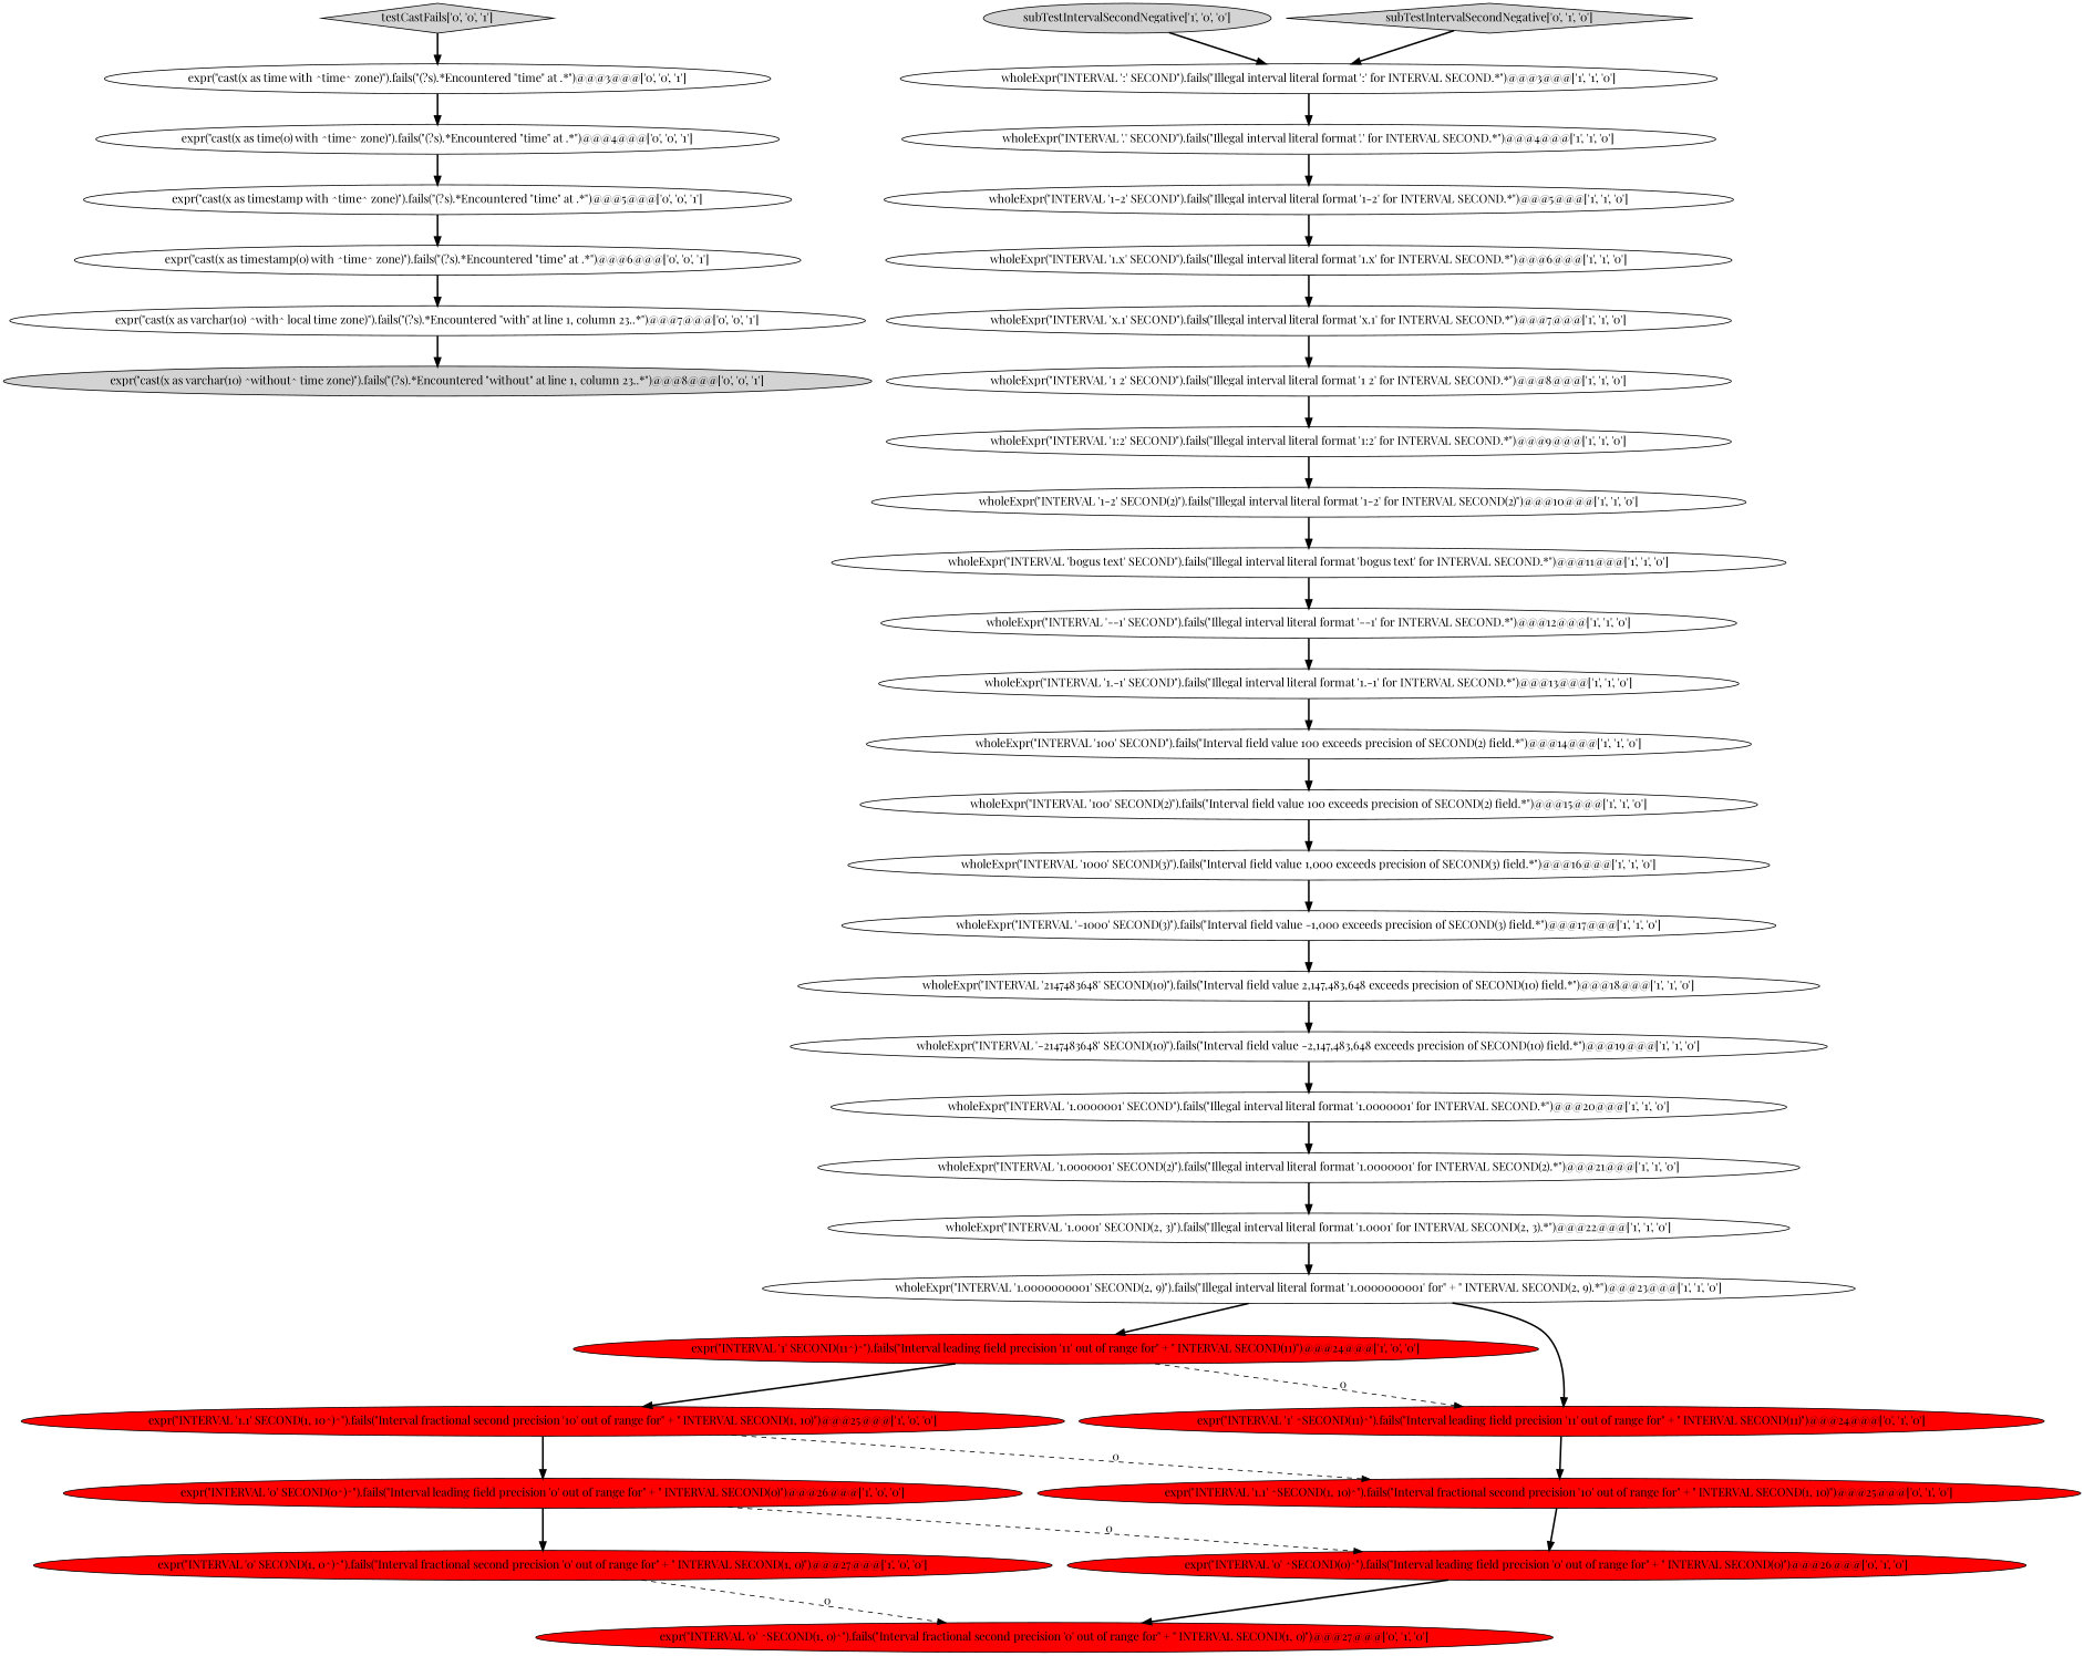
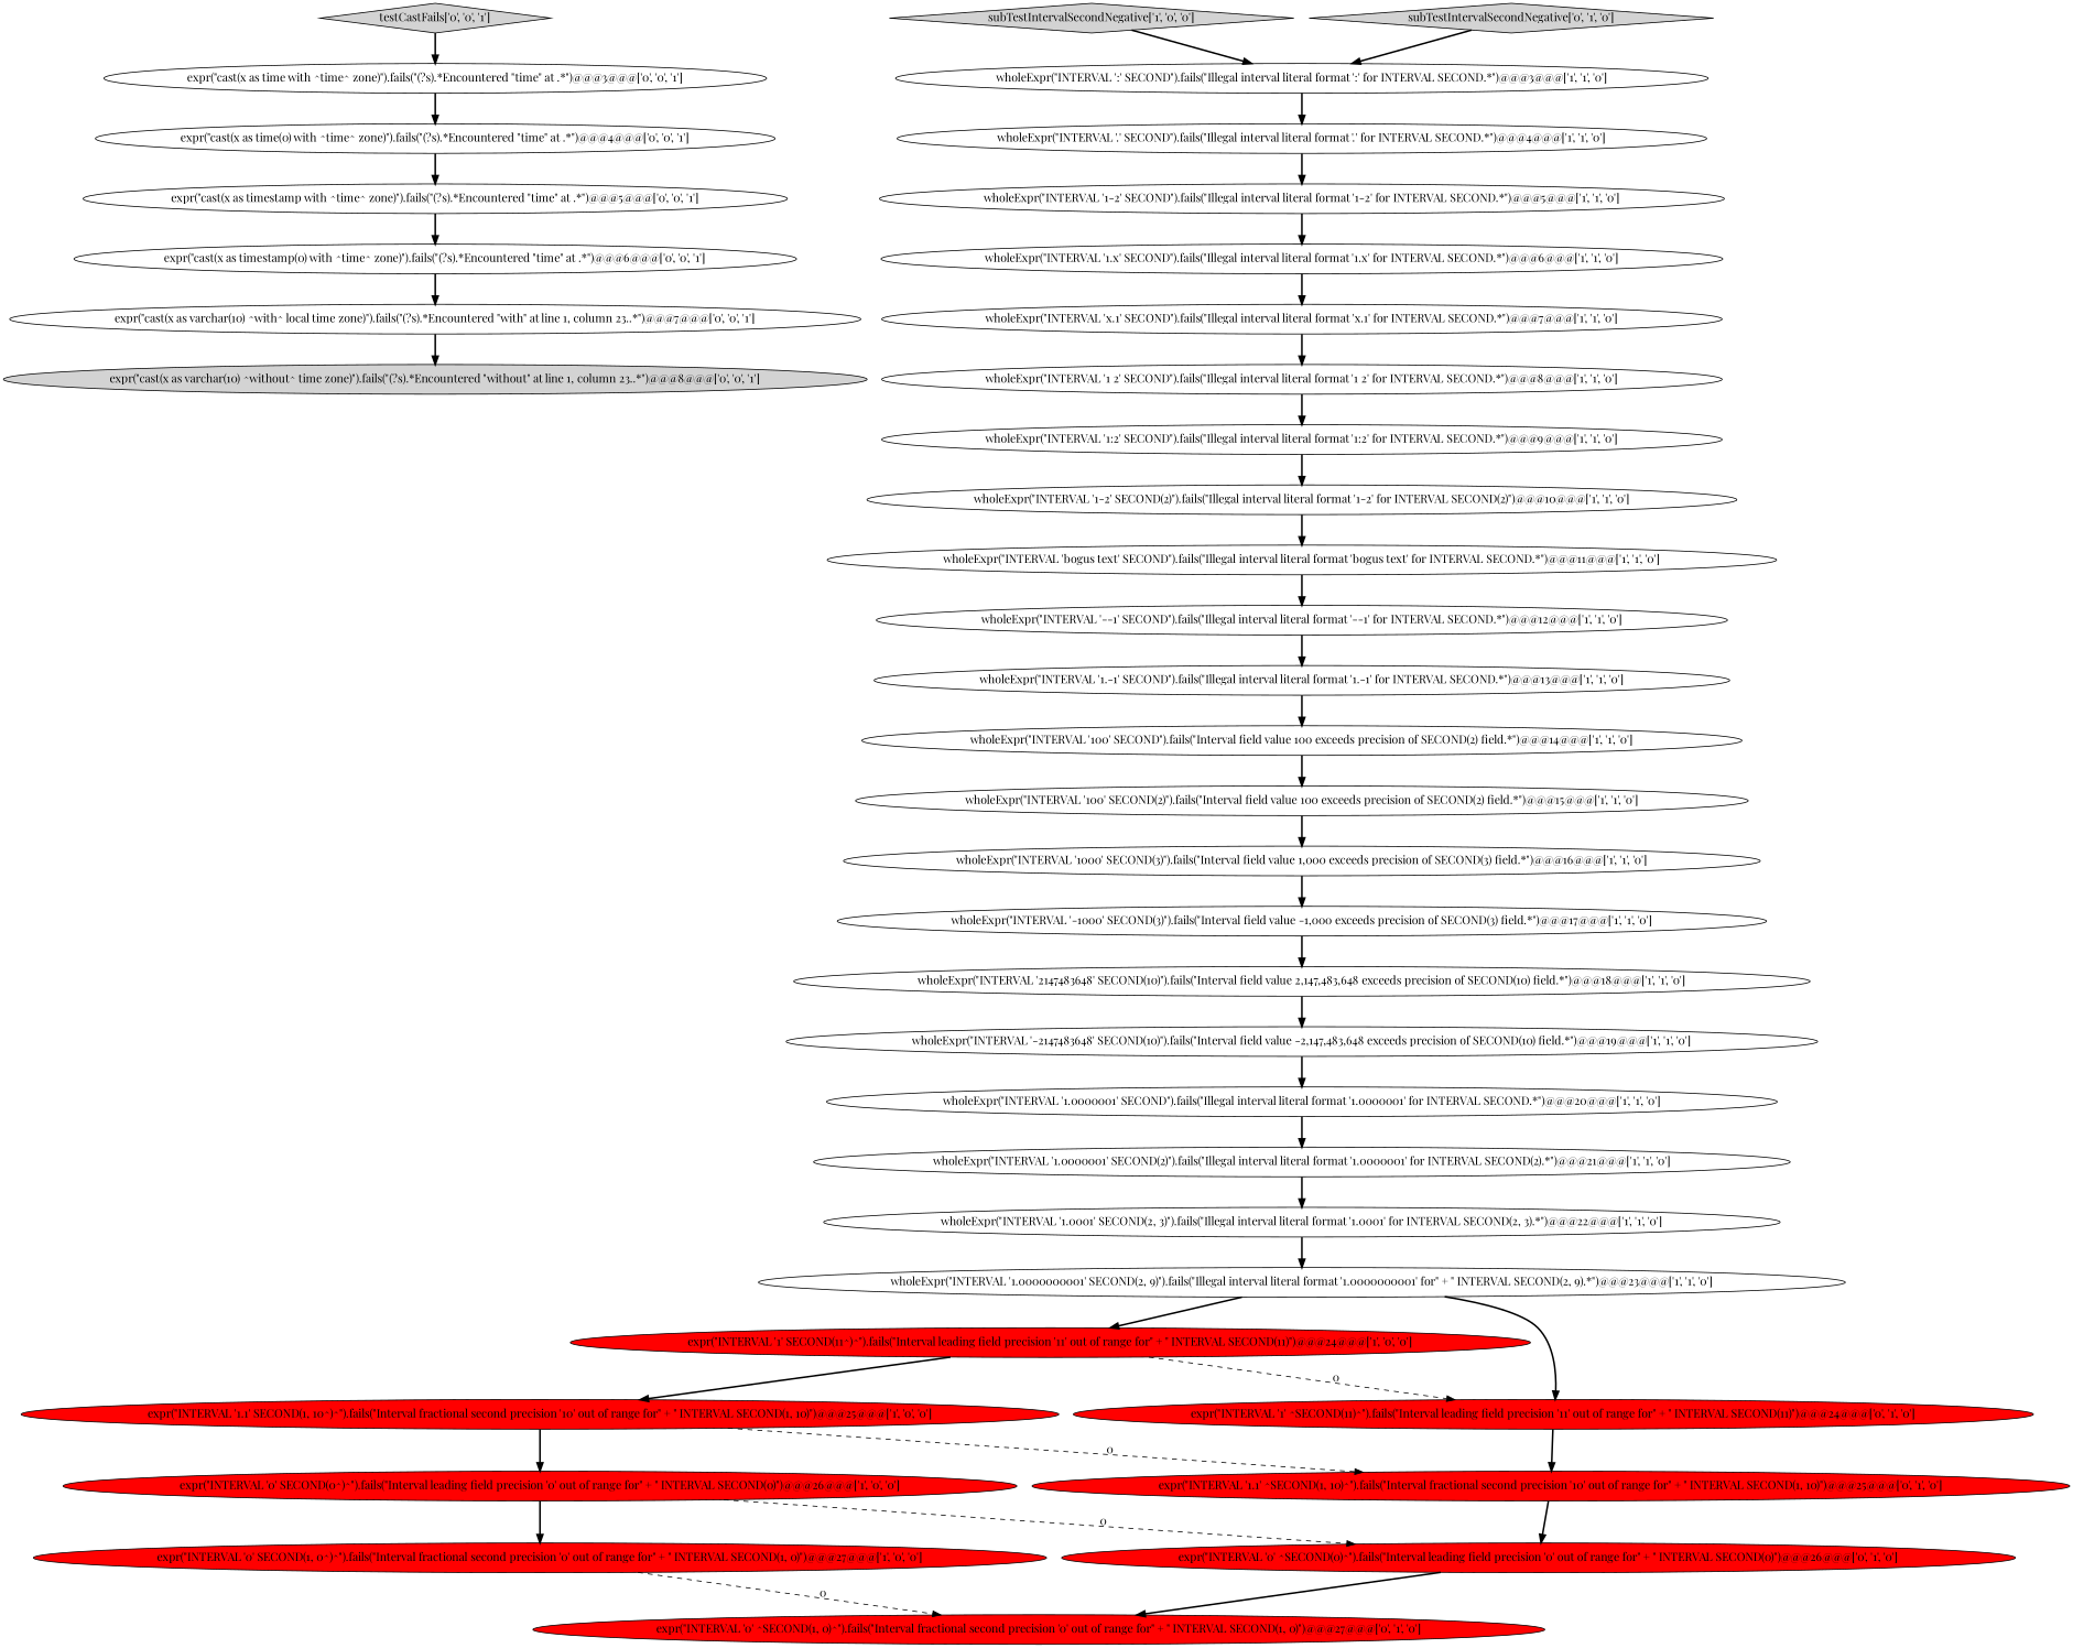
  digraph {
    fontname="Playfair Display"
    node [fillcolor=white shape=ellipse style=filled fontname="Playfair Display"]
    edge [style=bold fontname="Playfair Display"]
    n1 [label="expr(\"cast(x as timestamp(0) with ^time^ zone)\").fails(\"(?s).*Encountered \"time\" at .*\")@@@6@@@['0', '0', '1']"]
    n2 [label="expr(\"cast(x as varchar(10) ^with^ local time zone)\").fails(\"(?s).*Encountered \"with\" at line 1, column 23..*\")@@@7@@@['0', '0', '1']"]
    n3 [label="wholeExpr(\"INTERVAL '1-2' SECOND\").fails(\"Illegal interval literal format '1-2' for INTERVAL SECOND.*\")@@@5@@@['1', '1', '0']"]
    n4 [label="wholeExpr(\"INTERVAL '1.x' SECOND\").fails(\"Illegal interval literal format '1\.x' for INTERVAL SECOND.*\")@@@6@@@['1', '1', '0']"]
    n5 [label="wholeExpr(\"INTERVAL ':' SECOND\").fails(\"Illegal interval literal format ':' for INTERVAL SECOND.*\")@@@3@@@['1', '1', '0']"]
    n6 [label="wholeExpr(\"INTERVAL '.' SECOND\").fails(\"Illegal interval literal format '\.' for INTERVAL SECOND.*\")@@@4@@@['1', '1', '0']"]
    n7 [label="wholeExpr(\"INTERVAL '2147483648' SECOND(10)\").fails(\"Interval field value 2,147,483,648 exceeds precision of SECOND\(10\) field.*\")@@@18@@@['1', '1', '0']"]
    n8 [label="wholeExpr(\"INTERVAL '-2147483648' SECOND(10)\").fails(\"Interval field value -2,147,483,648 exceeds precision of SECOND\(10\) field.*\")@@@19@@@['1', '1', '0']"]
    n9 [label="wholeExpr(\"INTERVAL '1000' SECOND(3)\").fails(\"Interval field value 1,000 exceeds precision of SECOND\(3\) field.*\")@@@16@@@['1', '1', '0']"]
    n10 [label="wholeExpr(\"INTERVAL '-1000' SECOND(3)\").fails(\"Interval field value -1,000 exceeds precision of SECOND\(3\) field.*\")@@@17@@@['1', '1', '0']"]
    n11 [fillcolor=red label="expr(\"INTERVAL '0' SECOND(0^)^\").fails(\"Interval leading field precision '0' out of range for\" + \" INTERVAL SECOND\(0\)\")@@@26@@@['1', '0', '0']"]
    n12 [fillcolor=red label="expr(\"INTERVAL '0' SECOND(1, 0^)^\").fails(\"Interval fractional second precision '0' out of range for\" + \" INTERVAL SECOND\(1, 0\)\")@@@27@@@['1', '0', '0']"]
    n13 [fillcolor=red label="expr(\"INTERVAL '0' ^SECOND(0)^\").fails(\"Interval leading field precision '0' out of range for\" + \" INTERVAL SECOND\(0\)\")@@@26@@@['0', '1', '0']"]
    n14 [label="expr(\"cast(x as time with ^time^ zone)\").fails(\"(?s).*Encountered \"time\" at .*\")@@@3@@@['0', '0', '1']"]
    n15 [label="expr(\"cast(x as time(0) with ^time^ zone)\").fails(\"(?s).*Encountered \"time\" at .*\")@@@4@@@['0', '0', '1']"]
    n16 [label="wholeExpr(\"INTERVAL 'x.1' SECOND\").fails(\"Illegal interval literal format 'x\.1' for INTERVAL SECOND.*\")@@@7@@@['1', '1', '0']"]
    n17 [label="wholeExpr(\"INTERVAL '1 2' SECOND\").fails(\"Illegal interval literal format '1 2' for INTERVAL SECOND.*\")@@@8@@@['1', '1', '0']"]
    n18 [label="wholeExpr(\"INTERVAL '1:2' SECOND\").fails(\"Illegal interval literal format '1:2' for INTERVAL SECOND.*\")@@@9@@@['1', '1', '0']"]
    n19 [label="wholeExpr(\"INTERVAL '100' SECOND\").fails(\"Interval field value 100 exceeds precision of SECOND\(2\) field.*\")@@@14@@@['1', '1', '0']"]
    n20 [label="wholeExpr(\"INTERVAL '100' SECOND(2)\").fails(\"Interval field value 100 exceeds precision of SECOND\(2\) field.*\")@@@15@@@['1', '1', '0']"]
    n21 [fillcolor=red label="expr(\"INTERVAL '1.1' SECOND(1, 10^)^\").fails(\"Interval fractional second precision '10' out of range for\" + \" INTERVAL SECOND\(1, 10\)\")@@@25@@@['1', '0', '0']"]
    n22 [fillcolor=red label="expr(\"INTERVAL '1.1' ^SECOND(1, 10)^\").fails(\"Interval fractional second precision '10' out of range for\" + \" INTERVAL SECOND\(1, 10\)\")@@@25@@@['0', '1', '0']"]
    n23 [label="wholeExpr(\"INTERVAL '1.0000001' SECOND(2)\").fails(\"Illegal interval literal format '1\.0000001' for INTERVAL SECOND\(2\).*\")@@@21@@@['1', '1', '0']"]
    n24 [label="wholeExpr(\"INTERVAL '1.0001' SECOND(2, 3)\").fails(\"Illegal interval literal format '1\.0001' for INTERVAL SECOND\(2, 3\).*\")@@@22@@@['1', '1', '0']"]
    n25 [label="wholeExpr(\"INTERVAL '1.0000001' SECOND\").fails(\"Illegal interval literal format '1\.0000001' for INTERVAL SECOND.*\")@@@20@@@['1', '1', '0']"]
    n26 [label="wholeExpr(\"INTERVAL '1-2' SECOND(2)\").fails(\"Illegal interval literal format '1-2' for INTERVAL SECOND\(2\)\")@@@10@@@['1', '1', '0']"]
    n27 [label="wholeExpr(\"INTERVAL 'bogus text' SECOND\").fails(\"Illegal interval literal format 'bogus text' for INTERVAL SECOND.*\")@@@11@@@['1', '1', '0']"]
    n28 [fillcolor=red label="expr(\"INTERVAL '1' SECOND(11^)^\").fails(\"Interval leading field precision '11' out of range for\" + \" INTERVAL SECOND\(11\)\")@@@24@@@['1', '0', '0']"]
    n29 [fillcolor=red label="expr(\"INTERVAL '1' ^SECOND(11)^\").fails(\"Interval leading field precision '11' out of range for\" + \" INTERVAL SECOND\(11\)\")@@@24@@@['0', '1', '0']"]
    n30 [label="wholeExpr(\"INTERVAL '1.-1' SECOND\").fails(\"Illegal interval literal format '1.-1' for INTERVAL SECOND.*\")@@@13@@@['1', '1', '0']"]
    n31 [fillcolor=lightgray label="expr(\"cast(x as varchar(10) ^without^ time zone)\").fails(\"(?s).*Encountered \"without\" at line 1, column 23..*\")@@@8@@@['0', '0', '1']"]
    n32 [label="wholeExpr(\"INTERVAL '1.0000000001' SECOND(2, 9)\").fails(\"Illegal interval literal format '1\.0000000001' for\" + \" INTERVAL SECOND\(2, 9\).*\")@@@23@@@['1', '1', '0']"]
    n33 [fillcolor=red label="expr(\"INTERVAL '0' ^SECOND(1, 0)^\").fails(\"Interval fractional second precision '0' out of range for\" + \" INTERVAL SECOND\(1, 0\)\")@@@27@@@['0', '1', '0']"]
    n34 [label="expr(\"cast(x as timestamp with ^time^ zone)\").fails(\"(?s).*Encountered \"time\" at .*\")@@@5@@@['0', '0', '1']"]
    n35 [label="wholeExpr(\"INTERVAL '--1' SECOND\").fails(\"Illegal interval literal format '--1' for INTERVAL SECOND.*\")@@@12@@@['1', '1', '0']"]
-   n36 [fillcolor=lightgray label="subTestIntervalSecondNegative['1', '0', '0']"]
+   n36 [fillcolor=lightgray label="subTestIntervalSecondNegative['1', '0', '0']" shape=diamond]
    n37 [fillcolor=lightgray label="testCastFails['0', '0', '1']" shape=diamond]
    n38 [fillcolor=lightgray label="subTestIntervalSecondNegative['0', '1', '0']" shape=diamond]
    n1 -> n2
    n2 -> n31
    n3 -> n4
    n4 -> n16
    n5 -> n6
    n6 -> n3
    n7 -> n8
    n8 -> n25
    n9 -> n10
    n10 -> n7
    n11 -> n12
    n11 -> n13 [label=0 style=dashed]
    n12 -> n33 [label=0 style=dashed]
    n13 -> n33
    n14 -> n15
    n15 -> n34
    n16 -> n17
    n17 -> n18
    n18 -> n26
    n19 -> n20
    n20 -> n9
    n21 -> n11
    n21 -> n22 [label=0 style=dashed]
    n22 -> n13
    n23 -> n24
    n24 -> n32
    n25 -> n23
    n26 -> n27
    n27 -> n35
    n28 -> n21
    n28 -> n29 [label=0 style=dashed]
    n29 -> n22
    n30 -> n19
    n32 -> n28
    n32 -> n29
    n34 -> n1
    n35 -> n30
    n36 -> n5
    n37 -> n14
    n38 -> n5
  }
